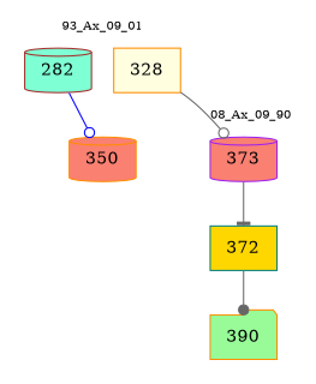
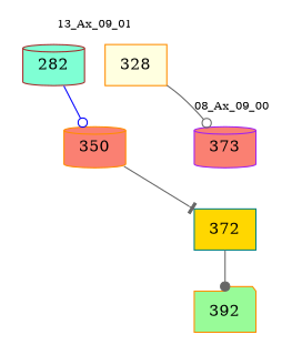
  digraph {
    node [color=darkorange fillcolor=salmon shape=cylinder style=filled]
    edge [arrowhead=odot color=gray40]
    n1 [color=purple label=373]
    n2 [color=teal fillcolor=gold label=372 shape=box]
-   n3 [fillcolor=palegreen label=390 shape=folder]
+   n3 [fillcolor=palegreen label=392 shape=folder]
    n4 [fillcolor=lightyellow label=328 shape=box]
    n5 [color=brown fillcolor=aquamarine label=282]
    n6 [label=350]
    subgraph cluster_1 {
      color=white
      fontsize=10
-     label="08_Ax_09_90"
+     label="08_Ax_09_00"
      n1
      n2
      n3
    }
    subgraph cluster_2 {
      color=white
      fontsize=10
-     label="93_Ax_09_01"
+     label="13_Ax_09_01"
      n4
      n5
      n6
    }
-   n1 -> n2 [arrowhead=tee]
+   n6 -> n2 [arrowhead=tee]
    n2 -> n3 [arrowhead=dot]
    n4 -> n1
    n5 -> n6 [color=blue]
  }
